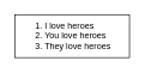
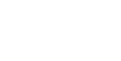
  <mxCell id="0" />
  <mxCell id="1" parent="0" />
- <mxCell id="2" value="&lt;ol&gt;&lt;li&gt;I love heroes&lt;/li&gt;&lt;li&gt;You love heroes&lt;/li&gt;&lt;li&gt;They love heroes&lt;/li&gt;&lt;/ol&gt;" style="whiteSpace=wrap;html=1;align=left;" parent="1" vertex="1"><mxGeometry x="20" y="20" width="160" height="60" as="geometry" /></mxCell>
